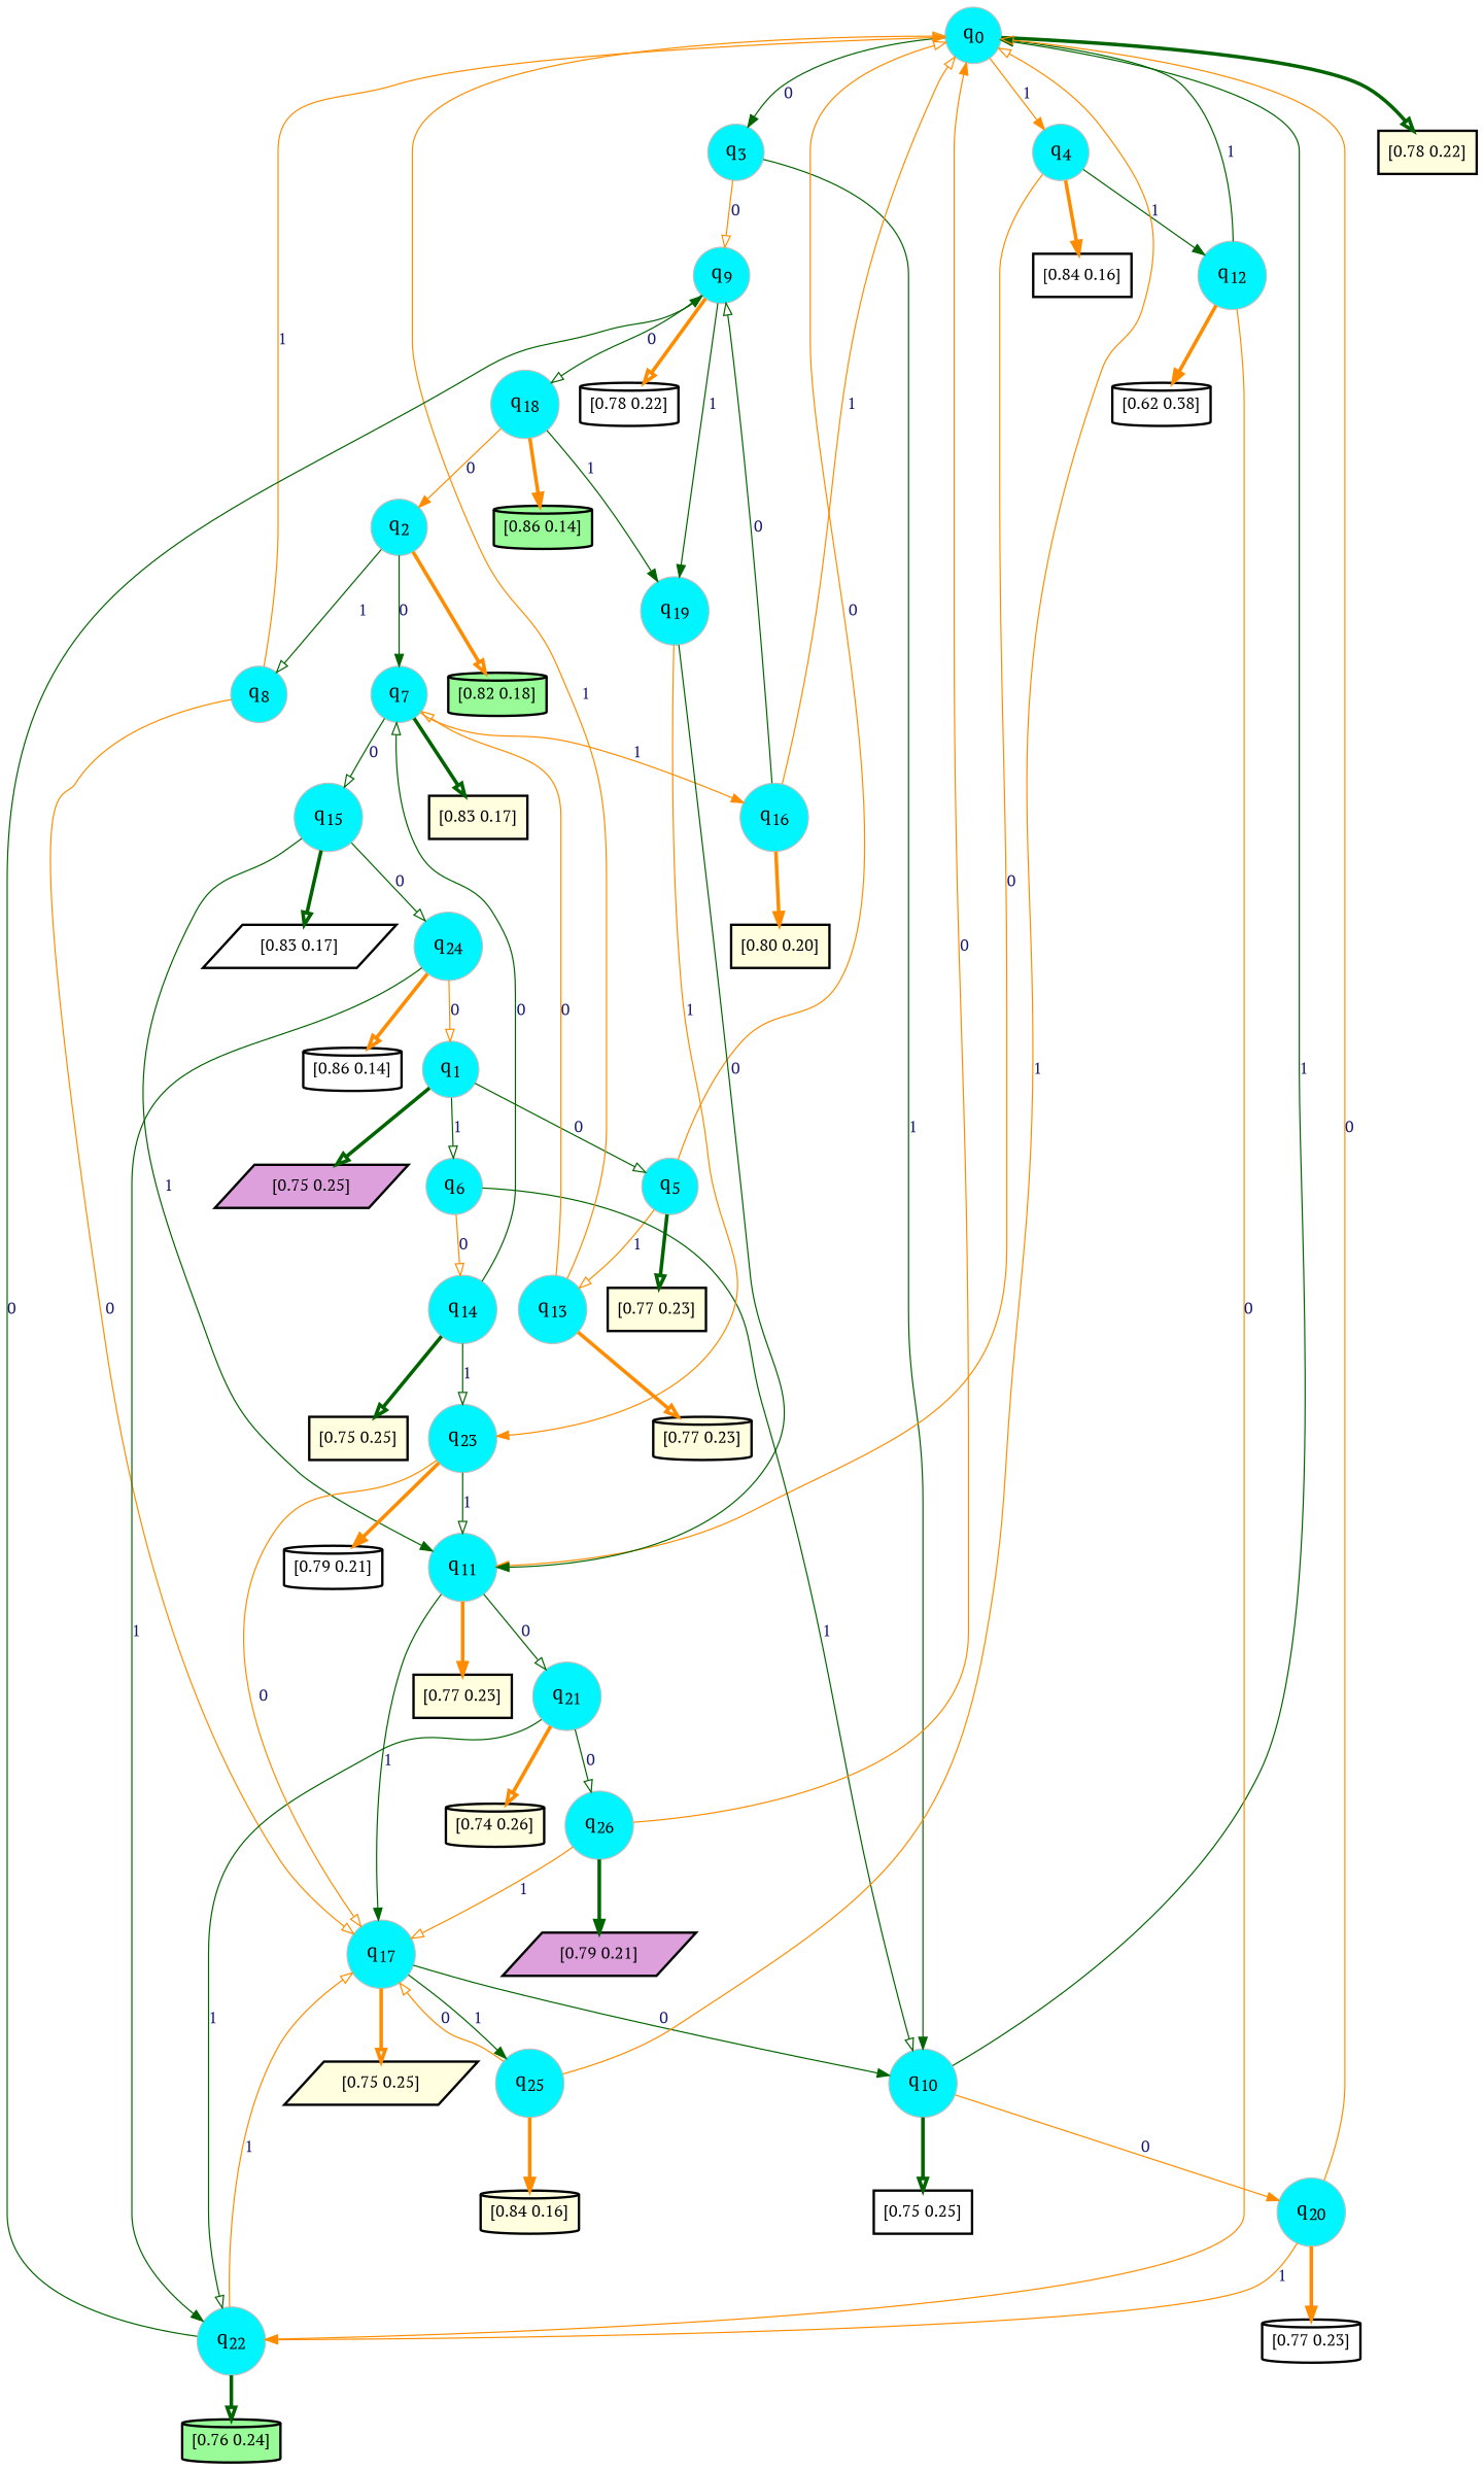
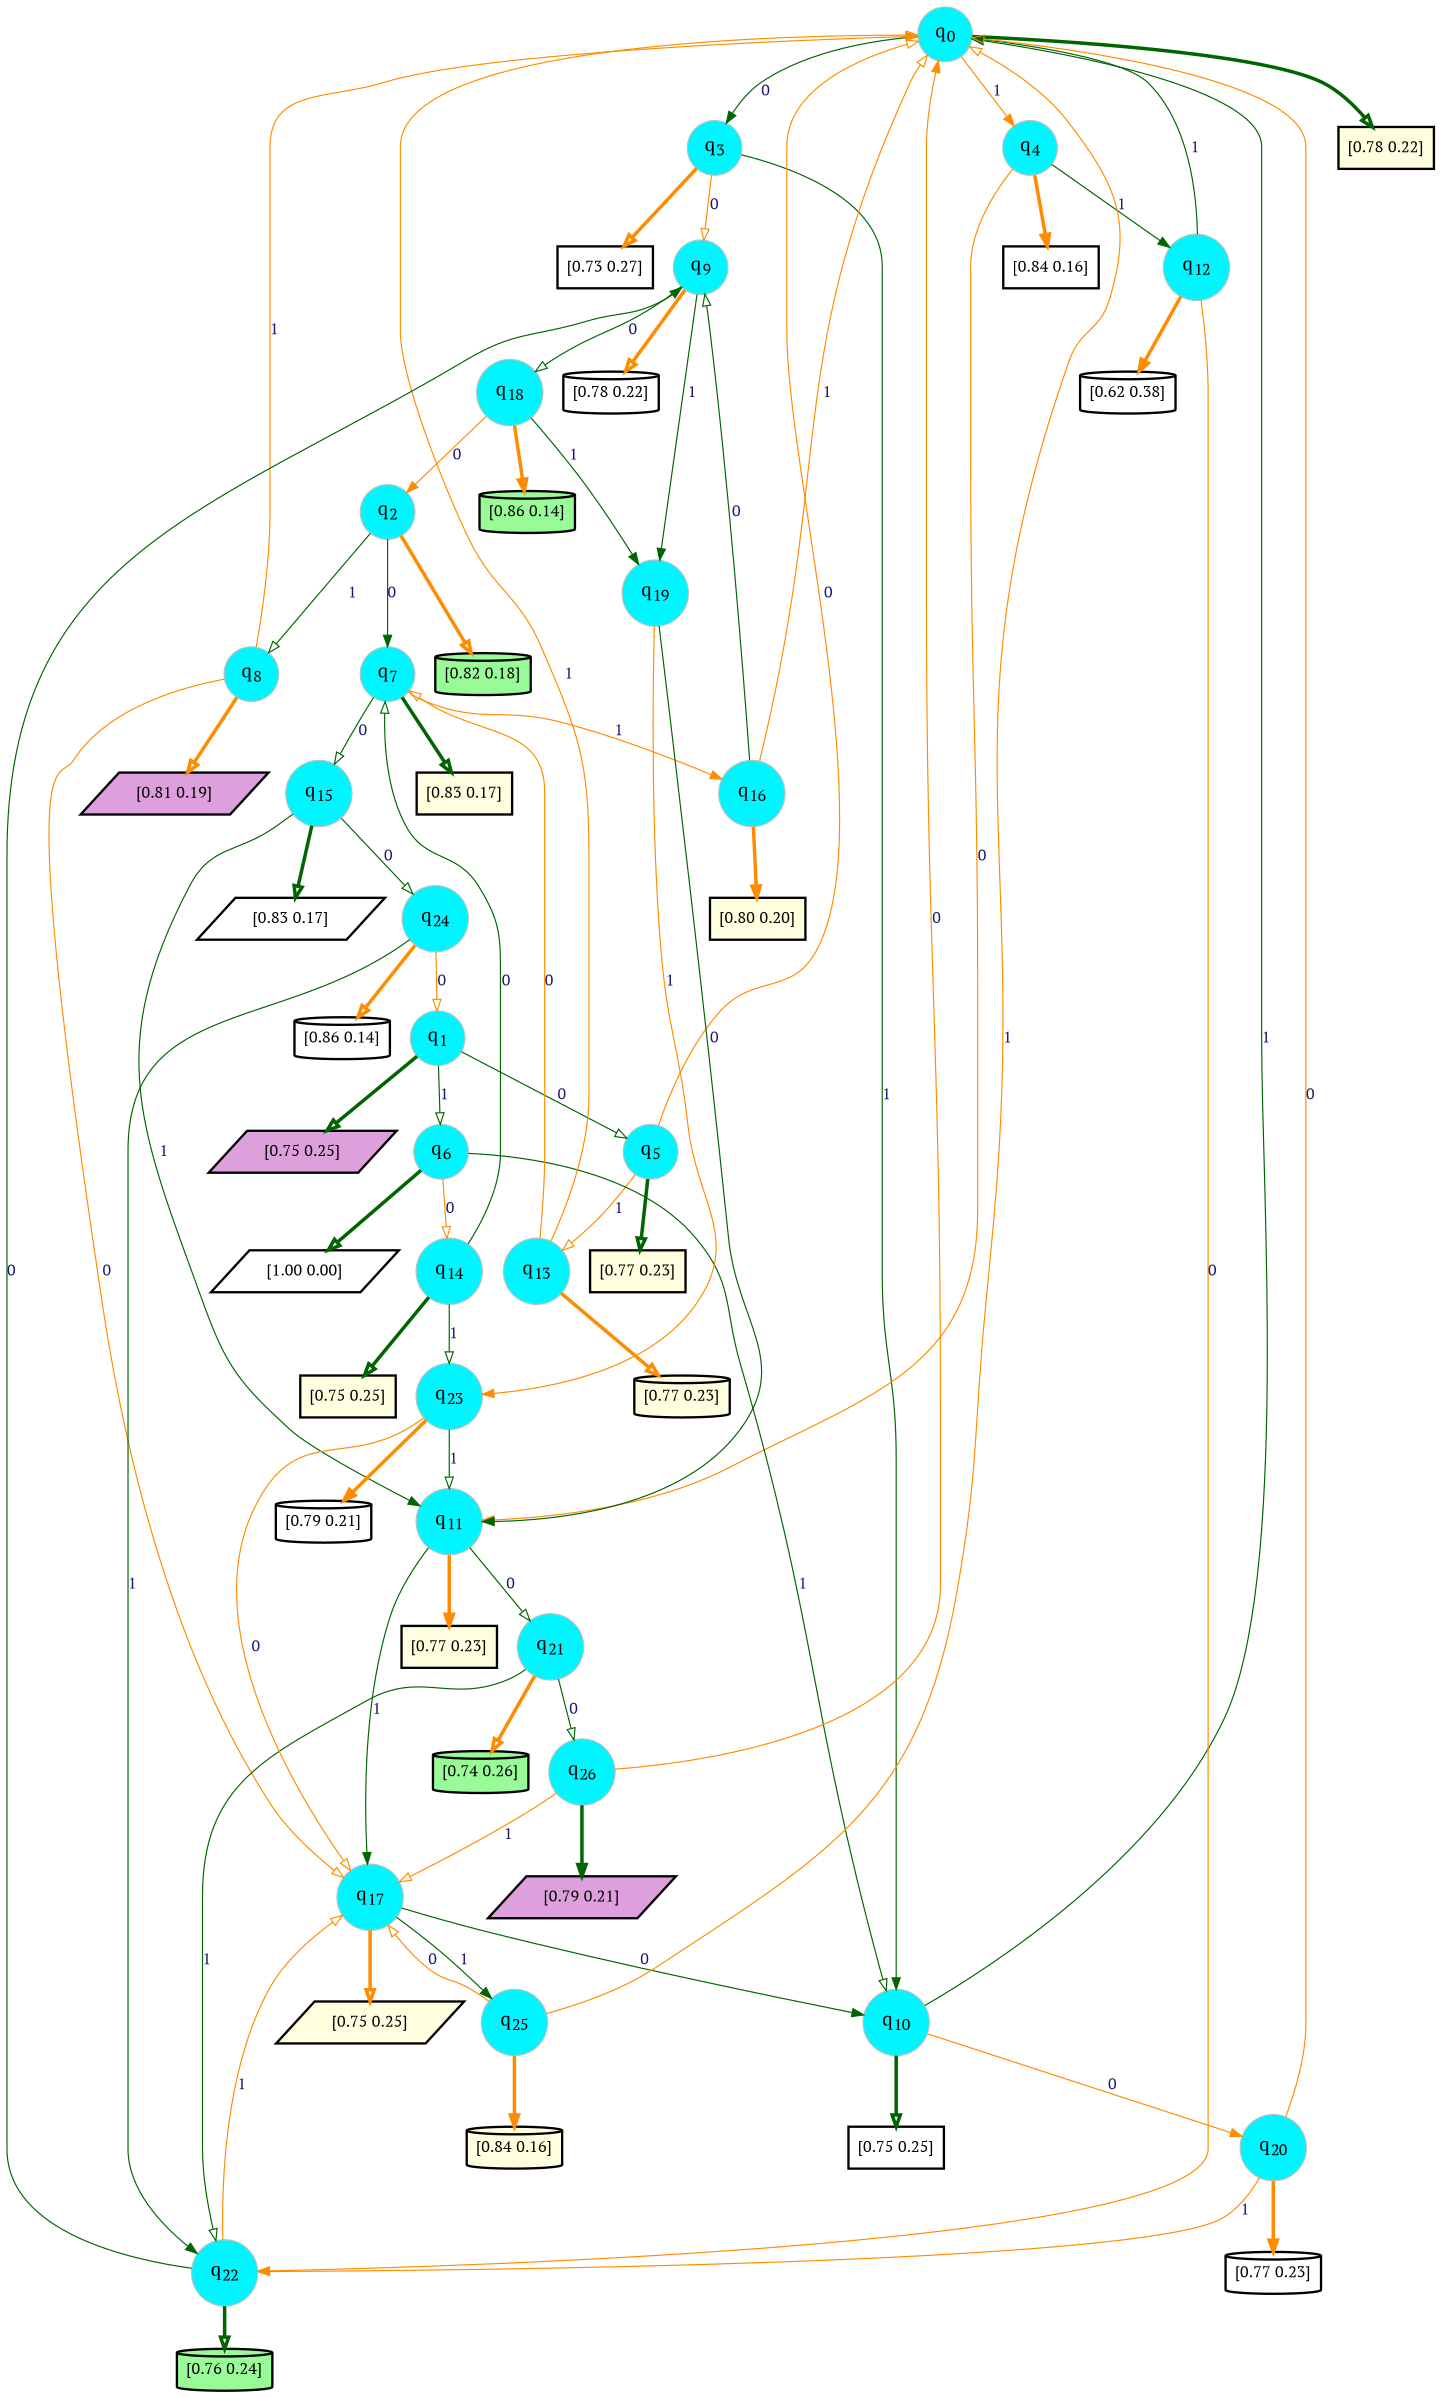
  digraph {
    fontname="PT Serif"
    rankdir=TD
    node [color=gray fillcolor=turquoise1 fontcolor=black fontname="PT Serif" fontsize=16 fontweight=bold shape=circle style=filled]
    edge [arrowhead=onormal arrowsize=1 color=darkorange fontcolor=midnightblue fontname="PT Serif" fontweight=bold penwidth=1 style=solid weight=20]
    n1 [label=<q<SUB>0</SUB>>]
    n2 [label=<q<SUB>3</SUB>>]
    n3 [label=<q<SUB>4</SUB>>]
    n4 [color=black fillcolor=lightyellow fontsize=14 label="[0.78 0.22]" penwidth=2 shape=box]
    n5 [label=<q<SUB>9</SUB>>]
    n6 [label=<q<SUB>10</SUB>>]
+   n7 [color=black fillcolor=white fontsize=14 label="[0.73 0.27]" penwidth=2 shape=box]
    n8 [label=<q<SUB>11</SUB>>]
    n9 [label=<q<SUB>12</SUB>>]
    n10 [color=black fillcolor=white fontsize=14 label="[0.84 0.16]" penwidth=2 shape=box]
    n11 [label=<q<SUB>1</SUB>>]
    n12 [label=<q<SUB>5</SUB>>]
    n13 [label=<q<SUB>6</SUB>>]
    n14 [color=black fillcolor=plum fontsize=14 label="[0.75 0.25]" penwidth=2 shape=parallelogram]
    n15 [label=<q<SUB>13</SUB>>]
    n16 [color=black fillcolor=lightyellow fontsize=14 label="[0.77 0.23]" penwidth=2 shape=box]
    n17 [label=<q<SUB>14</SUB>>]
+   n18 [color=black fillcolor=white fontsize=14 label="[1.00 0.00]" penwidth=2 shape=parallelogram]
    n19 [label=<q<SUB>2</SUB>>]
    n20 [label=<q<SUB>7</SUB>>]
    n21 [label=<q<SUB>8</SUB>>]
    n22 [color=black fillcolor=palegreen fontsize=14 label="[0.82 0.18]" penwidth=2 shape=cylinder]
    n23 [label=<q<SUB>15</SUB>>]
    n24 [label=<q<SUB>16</SUB>>]
    n25 [color=black fillcolor=lightyellow fontsize=14 label="[0.83 0.17]" penwidth=2 shape=box]
    n26 [label=<q<SUB>17</SUB>>]
+   n27 [color=black fillcolor=plum fontsize=14 label="[0.81 0.19]" penwidth=2 shape=parallelogram]
    n28 [label=<q<SUB>18</SUB>>]
    n29 [label=<q<SUB>19</SUB>>]
    n30 [color=black fillcolor=white fontsize=14 label="[0.78 0.22]" penwidth=2 shape=cylinder]
    n31 [label=<q<SUB>20</SUB>>]
    n32 [color=black fillcolor=white fontsize=14 label="[0.75 0.25]" penwidth=2 shape=box]
    n33 [label=<q<SUB>21</SUB>>]
    n34 [color=black fillcolor=lightyellow fontsize=14 label="[0.77 0.23]" penwidth=2 shape=box]
    n35 [label=<q<SUB>22</SUB>>]
    n36 [color=black fillcolor=white fontsize=14 label="[0.62 0.38]" penwidth=2 shape=cylinder]
    n37 [color=black fillcolor=lightyellow fontsize=14 label="[0.77 0.23]" penwidth=2 shape=cylinder]
    n38 [label=<q<SUB>23</SUB>>]
    n39 [color=black fillcolor=lightyellow fontsize=14 label="[0.75 0.25]" penwidth=2 shape=box]
    n40 [label=<q<SUB>24</SUB>>]
    n41 [color=black fillcolor=white fontsize=14 label="[0.83 0.17]" penwidth=2 shape=parallelogram]
    n42 [color=black fillcolor=lightyellow fontsize=14 label="[0.80 0.20]" penwidth=2 shape=box]
    n43 [label=<q<SUB>25</SUB>>]
    n44 [color=black fillcolor=lightyellow fontsize=14 label="[0.75 0.25]" penwidth=2 shape=parallelogram]
    n45 [color=black fillcolor=palegreen fontsize=14 label="[0.86 0.14]" penwidth=2 shape=cylinder]
    n46 [color=black fillcolor=white fontsize=14 label="[0.77 0.23]" penwidth=2 shape=cylinder]
    n47 [label=<q<SUB>26</SUB>>]
-   n48 [color=black fillcolor=lightyellow fontsize=14 label="[0.74 0.26]" penwidth=2 shape=cylinder]
+   n48 [color=black fillcolor=palegreen fontsize=14 label="[0.74 0.26]" penwidth=2 shape=cylinder]
    n49 [color=black fillcolor=palegreen fontsize=14 label="[0.76 0.24]" penwidth=2 shape=cylinder]
    n50 [color=black fillcolor=white fontsize=14 label="[0.79 0.21]" penwidth=2 shape=cylinder]
    n51 [color=black fillcolor=white fontsize=14 label="[0.86 0.14]" penwidth=2 shape=cylinder]
    n52 [color=black fillcolor=lightyellow fontsize=14 label="[0.84 0.16]" penwidth=2 shape=cylinder]
    n53 [color=black fillcolor=plum fontsize=14 label="[0.79 0.21]" penwidth=2 shape=parallelogram]
    n1 -> n2 [arrowhead=normal color=darkgreen label=0]
    n1 -> n3 [arrowhead=normal label=1]
    n1 -> n4 [color=darkgreen penwidth=3]
    n2 -> n5 [label=0]
    n2 -> n6 [arrowhead=normal color=darkgreen label=1]
+   n2 -> n7 [penwidth=3]
    n3 -> n8 [arrowhead=normal label=0]
    n3 -> n9 [arrowhead=normal color=darkgreen label=1]
    n3 -> n10 [arrowhead=normal penwidth=3]
    n5 -> n28 [color=darkgreen label=0]
    n5 -> n29 [arrowhead=normal color=darkgreen label=1]
    n5 -> n30 [penwidth=3]
    n6 -> n1 [arrowhead=normal color=darkgreen label=1]
    n6 -> n31 [arrowhead=normal label=0]
    n6 -> n32 [color=darkgreen penwidth=3]
    n8 -> n26 [arrowhead=normal color=darkgreen label=1]
    n8 -> n33 [color=darkgreen label=0]
    n8 -> n34 [arrowhead=normal penwidth=3]
    n9 -> n1 [color=darkgreen label=1]
    n9 -> n35 [arrowhead=normal label=0]
    n9 -> n36 [arrowhead=normal penwidth=3]
    n11 -> n12 [color=darkgreen label=0]
    n11 -> n13 [color=darkgreen label=1]
    n11 -> n14 [color=darkgreen penwidth=3]
    n12 -> n1 [label=0]
    n12 -> n15 [label=1]
    n12 -> n16 [color=darkgreen penwidth=3]
    n13 -> n6 [color=darkgreen label=1]
    n13 -> n17 [label=0]
+   n13 -> n18 [color=darkgreen penwidth=3]
    n15 -> n1 [label=1]
    n15 -> n20 [label=0]
    n15 -> n37 [penwidth=3]
    n17 -> n20 [color=darkgreen label=0]
    n17 -> n38 [color=darkgreen label=1]
    n17 -> n39 [color=darkgreen penwidth=3]
    n19 -> n20 [arrowhead=normal color=darkgreen label=0]
    n19 -> n21 [color=darkgreen label=1]
    n19 -> n22 [penwidth=3]
    n20 -> n23 [color=darkgreen label=0]
    n20 -> n24 [arrowhead=normal label=1]
    n20 -> n25 [color=darkgreen penwidth=3]
    n21 -> n1 [arrowhead=normal label=1]
    n21 -> n26 [label=0]
+   n21 -> n27 [penwidth=3]
    n23 -> n8 [arrowhead=normal color=darkgreen label=1]
    n23 -> n40 [color=darkgreen label=0]
    n23 -> n41 [color=darkgreen penwidth=3]
    n24 -> n1 [label=1]
    n24 -> n5 [color=darkgreen label=0]
    n24 -> n42 [arrowhead=normal penwidth=3]
    n26 -> n6 [arrowhead=normal color=darkgreen label=0]
    n26 -> n43 [arrowhead=normal color=darkgreen label=1]
    n26 -> n44 [penwidth=3]
    n28 -> n19 [arrowhead=normal label=0]
    n28 -> n29 [arrowhead=normal color=darkgreen label=1]
    n28 -> n45 [arrowhead=normal penwidth=3]
    n29 -> n8 [arrowhead=normal color=darkgreen label=0]
    n29 -> n38 [arrowhead=normal label=1]
    n31 -> n1 [label=0]
    n31 -> n35 [arrowhead=normal label=1]
    n31 -> n46 [arrowhead=normal penwidth=3]
    n33 -> n35 [color=darkgreen label=1]
    n33 -> n47 [color=darkgreen label=0]
    n33 -> n48 [penwidth=3]
    n35 -> n5 [arrowhead=normal color=darkgreen label=0]
    n35 -> n26 [label=1]
    n35 -> n49 [color=darkgreen penwidth=3]
    n38 -> n8 [color=darkgreen label=1]
    n38 -> n26 [label=0]
    n38 -> n50 [arrowhead=normal penwidth=3]
    n40 -> n11 [label=0]
    n40 -> n35 [arrowhead=normal color=darkgreen label=1]
    n40 -> n51 [penwidth=3]
    n43 -> n1 [label=1]
    n43 -> n26 [label=0]
    n43 -> n52 [arrowhead=normal penwidth=3]
    n47 -> n1 [arrowhead=normal label=0]
    n47 -> n26 [label=1]
    n47 -> n53 [arrowhead=normal color=darkgreen penwidth=3]
  }
